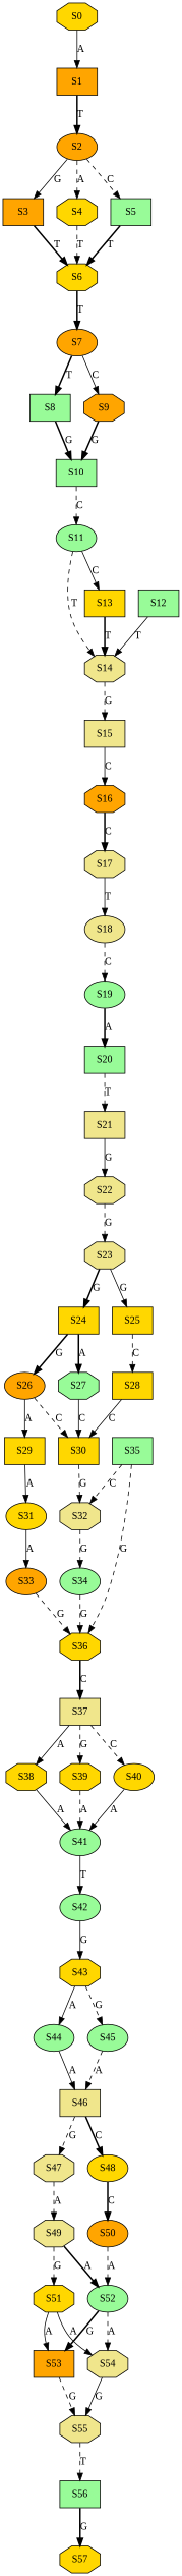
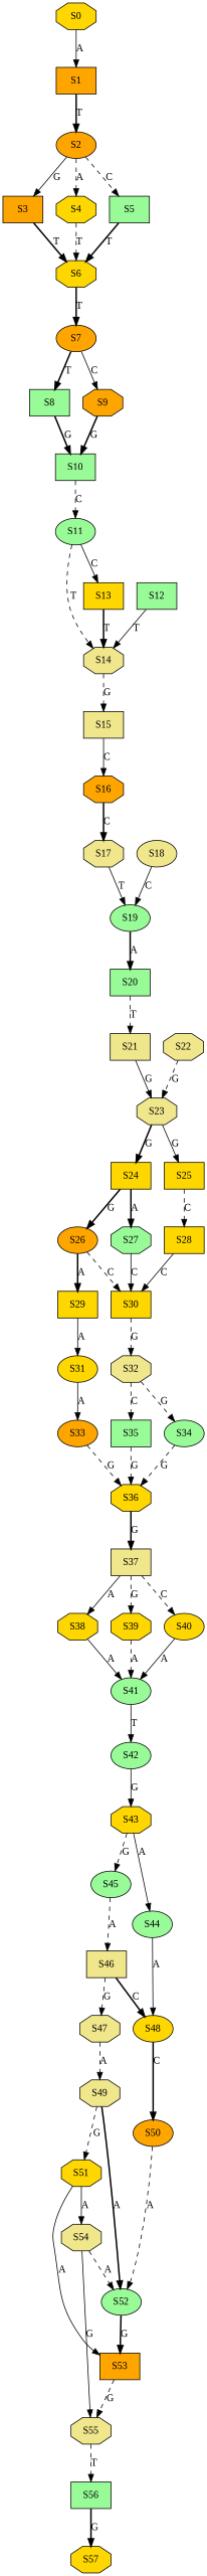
  strict digraph {
    fontname="Liberation Serif"
    node [fillcolor=gold fontname="Liberation Serif" shape=octagon style=filled]
    edge [fontname="Liberation Serif" style=dashed]
    S1 [fillcolor=orange shape=box]
    S0
    S2 [fillcolor=orange shape=ellipse]
    S3 [fillcolor=orange shape=box]
    S4
    S5 [fillcolor=palegreen shape=box]
    S6
    S7 [fillcolor=orange shape=ellipse]
    S8 [fillcolor=palegreen shape=box]
    S9 [fillcolor=orange]
    S10 [fillcolor=palegreen shape=box]
    S11 [fillcolor=palegreen shape=ellipse]
    S13 [shape=box]
    S14 [fillcolor=khaki]
    S12 [fillcolor=palegreen shape=box]
    S15 [fillcolor=khaki shape=box]
    S16 [fillcolor=orange]
    S17 [fillcolor=khaki]
    S18 [fillcolor=khaki shape=ellipse]
    S19 [fillcolor=palegreen shape=ellipse]
    S20 [fillcolor=palegreen shape=box]
    S21 [fillcolor=khaki shape=box]
    S22 [fillcolor=khaki]
    S23 [fillcolor=khaki]
    S24 [shape=box]
    S25 [shape=box]
    S26 [fillcolor=orange shape=ellipse]
    S27 [fillcolor=palegreen]
    S28 [shape=box]
    S29 [shape=box]
    S30 [shape=box]
    S31 [shape=ellipse]
    S32 [fillcolor=khaki]
    S33 [fillcolor=orange shape=ellipse]
    S34 [fillcolor=palegreen shape=ellipse]
    S35 [fillcolor=palegreen shape=box]
    S36
    S37 [fillcolor=khaki shape=box]
    S38
    S39
    S40 [shape=ellipse]
    S41 [fillcolor=palegreen shape=ellipse]
    S42 [fillcolor=palegreen shape=ellipse]
    S43
    S44 [fillcolor=palegreen shape=ellipse]
    S45 [fillcolor=palegreen shape=ellipse]
    S46 [fillcolor=khaki shape=box]
    S47 [fillcolor=khaki]
    S48 [shape=ellipse]
    S49 [fillcolor=khaki]
    S50 [fillcolor=orange shape=ellipse]
    S51
    S52 [fillcolor=palegreen shape=ellipse]
    S53 [fillcolor=orange shape=box]
    S54 [fillcolor=khaki]
    S55 [fillcolor=khaki]
    S56 [fillcolor=palegreen shape=box]
    S57
    S1 -> S2 [label=T style=bold]
    S0 -> S1 [label=A style=solid]
    S2 -> S3 [label=G style=solid]
    S2 -> S4 [label=A]
    S2 -> S5 [label=C]
    S3 -> S6 [label=T style=bold]
    S4 -> S6 [label=T]
    S5 -> S6 [label=T style=bold]
    S6 -> S7 [label=T style=bold]
    S7 -> S8 [label=T style=bold]
    S7 -> S9 [label=C style=solid]
    S8 -> S10 [label=G style=bold]
    S9 -> S10 [label=G style=bold]
    S10 -> S11 [label=C]
    S11 -> S13 [label=C style=solid]
    S11 -> S14 [label=T]
    S13 -> S14 [label=T style=bold]
    S14 -> S15 [label=G]
    S12 -> S14 [label=T style=solid]
    S15 -> S16 [label=C style=solid]
    S16 -> S17 [label=C style=bold]
-   S17 -> S18 [label=T style=solid]
-   S18 -> S19 [label=C]
+   S17 -> S19 [label=T style=solid]
+   S18 -> S19 [label=C style=solid]
    S19 -> S20 [label=A style=bold]
    S20 -> S21 [label=T]
-   S21 -> S22 [label=G style=solid]
+   S21 -> S23 [label=G style=solid]
    S22 -> S23 [label=G]
    S23 -> S24 [label=G style=bold]
    S23 -> S25 [label=G style=solid]
    S24 -> S26 [label=G style=bold]
    S24 -> S27 [label=A style=bold]
    S25 -> S28 [label=C]
-   S26 -> S29 [label=A style=solid]
+   S26 -> S29 [label=A style=bold]
    S26 -> S30 [label=C]
    S27 -> S30 [label=C style=solid]
    S28 -> S30 [label=C style=solid]
    S29 -> S31 [label=A style=solid]
    S30 -> S32 [label=G]
    S31 -> S33 [label=A style=solid]
    S32 -> S34 [label=G]
-   S35 -> S32 [label=C]
+   S32 -> S35 [label=C]
    S33 -> S36 [label=G]
    S34 -> S36 [label=G]
    S35 -> S36 [label=G]
-   S36 -> S37 [label=C style=bold]
+   S36 -> S37 [label=G style=bold]
    S37 -> S38 [label=A style=solid]
    S37 -> S39 [label=G]
    S37 -> S40 [label=C]
    S38 -> S41 [label=A style=solid]
    S39 -> S41 [label=A]
    S40 -> S41 [label=A style=solid]
    S41 -> S42 [label=T style=solid]
    S42 -> S43 [label=G style=solid]
    S43 -> S44 [label=A style=solid]
    S43 -> S45 [label=G]
-   S44 -> S46 [label=A style=solid]
+   S44 -> S48 [label=A style=solid]
    S45 -> S46 [label=A]
    S46 -> S47 [label=G]
    S46 -> S48 [label=C style=bold]
    S47 -> S49 [label=A]
    S48 -> S50 [label=C style=bold]
    S49 -> S51 [label=G]
    S49 -> S52 [label=A style=bold]
    S50 -> S52 [label=A]
    S51 -> S53 [label=A style=solid]
    S51 -> S54 [label=A style=solid]
    S52 -> S53 [label=G style=bold]
-   S52 -> S54 [label=A]
+   S54 -> S52 [label=A]
    S53 -> S55 [label=G]
    S54 -> S55 [label=G style=solid]
    S55 -> S56 [label=T]
    S56 -> S57 [label=G style=bold]
  }
